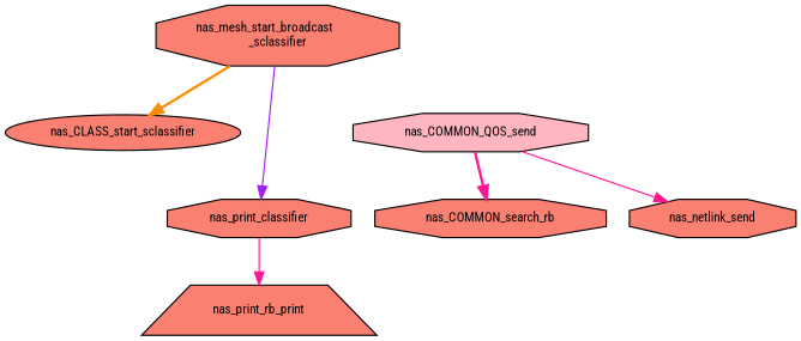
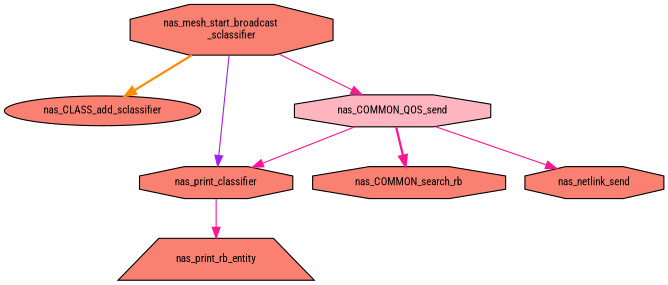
  digraph {
    fontname="Roboto Condensed"
    rankdir=TB
    node [color=black fillcolor=salmon fontname="Roboto Condensed" fontsize=10 shape=octagon style=filled]
    edge [color=deeppink fontname="Roboto Condensed" fontsize=10 labelfontname=Helvetica labelfontsize=10 style=solid]
    n1 [fontcolor=black height=0.2 label="nas_mesh_start_broadcast\l_sclassifier" width=0.4]
-   n2 [height=0.2 label=nas_CLASS_start_sclassifier shape=ellipse width=0.4]
+   n2 [height=0.2 label=nas_CLASS_add_sclassifier shape=ellipse width=0.4]
    n3 [fillcolor=lightpink height=0.2 label=nas_COMMON_QOS_send width=0.4]
    n4 [height=0.2 label=nas_print_classifier width=0.4]
    n5 [height=0.2 label=nas_COMMON_search_rb width=0.4]
    n6 [height=0.2 label=nas_netlink_send width=0.4]
-   n7 [height=0.2 label=nas_print_rb_print shape=trapezium width=0.4]
+   n7 [height=0.2 label=nas_print_rb_entity shape=trapezium width=0.4]
    n1 -> n2 [color=darkorange style=bold]
+   n1 -> n3
    n1 -> n4 [color=purple]
+   n3 -> n4
    n3 -> n5 [style=bold]
    n3 -> n6
    n4 -> n7
  }
